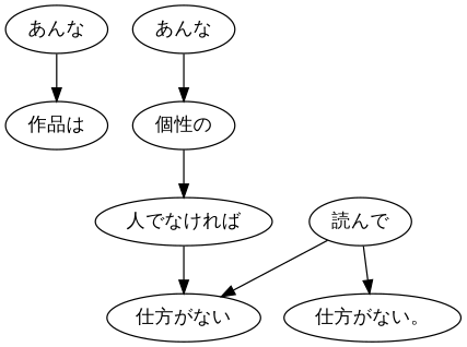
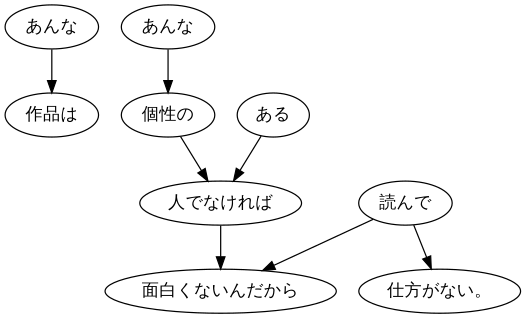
  digraph {
    fontname="DejaVu Serif"
    node [fontname="DejaVu Serif"]
    edge [fontname="DejaVu Serif"]
    n1 [label="あんな"]
    n2 [label="作品は"]
-   n3 [label="仕方がない"]
+   n3 [label="面白くないんだから"]
    n4 [label="あんな"]
    n5 [label="個性の"]
    n6 [label="人でなければ"]
+   n7 [label="ある"]
    n8 [label="読んで"]
    n9 [label="仕方がない。"]
    n1 -> n2
    n4 -> n5
    n5 -> n6
    n6 -> n3
+   n7 -> n6
    n8 -> n3
    n8 -> n9
  }
